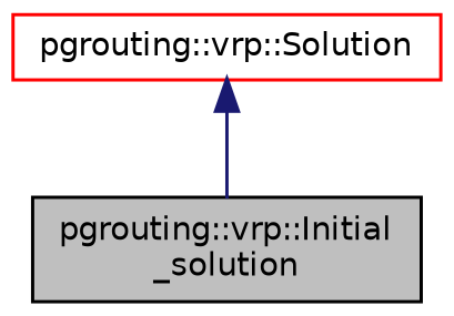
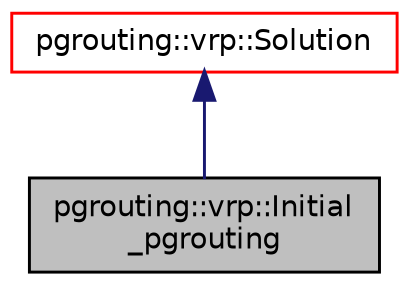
  digraph {
    node [fontname=Helvetica fontsize=10 shape=record style=filled]
-   n1 [color=black fillcolor=grey75 fontcolor=black height=0.2 label="pgrouting::vrp::Initial\l_solution" width=0.4]
+   n1 [color=black fillcolor=grey75 fontcolor=black height=0.2 label="pgrouting::vrp::Initial\l_pgrouting" width=0.4]
    n2 [color=red fillcolor=white height=0.2 label="pgrouting::vrp::Solution" width=0.4]
    n2 -> n1 [color=midnightblue dir=back fontname=Helvetica fontsize=10 labelfontname=Helvetica labelfontsize=10 style=solid]
  }
